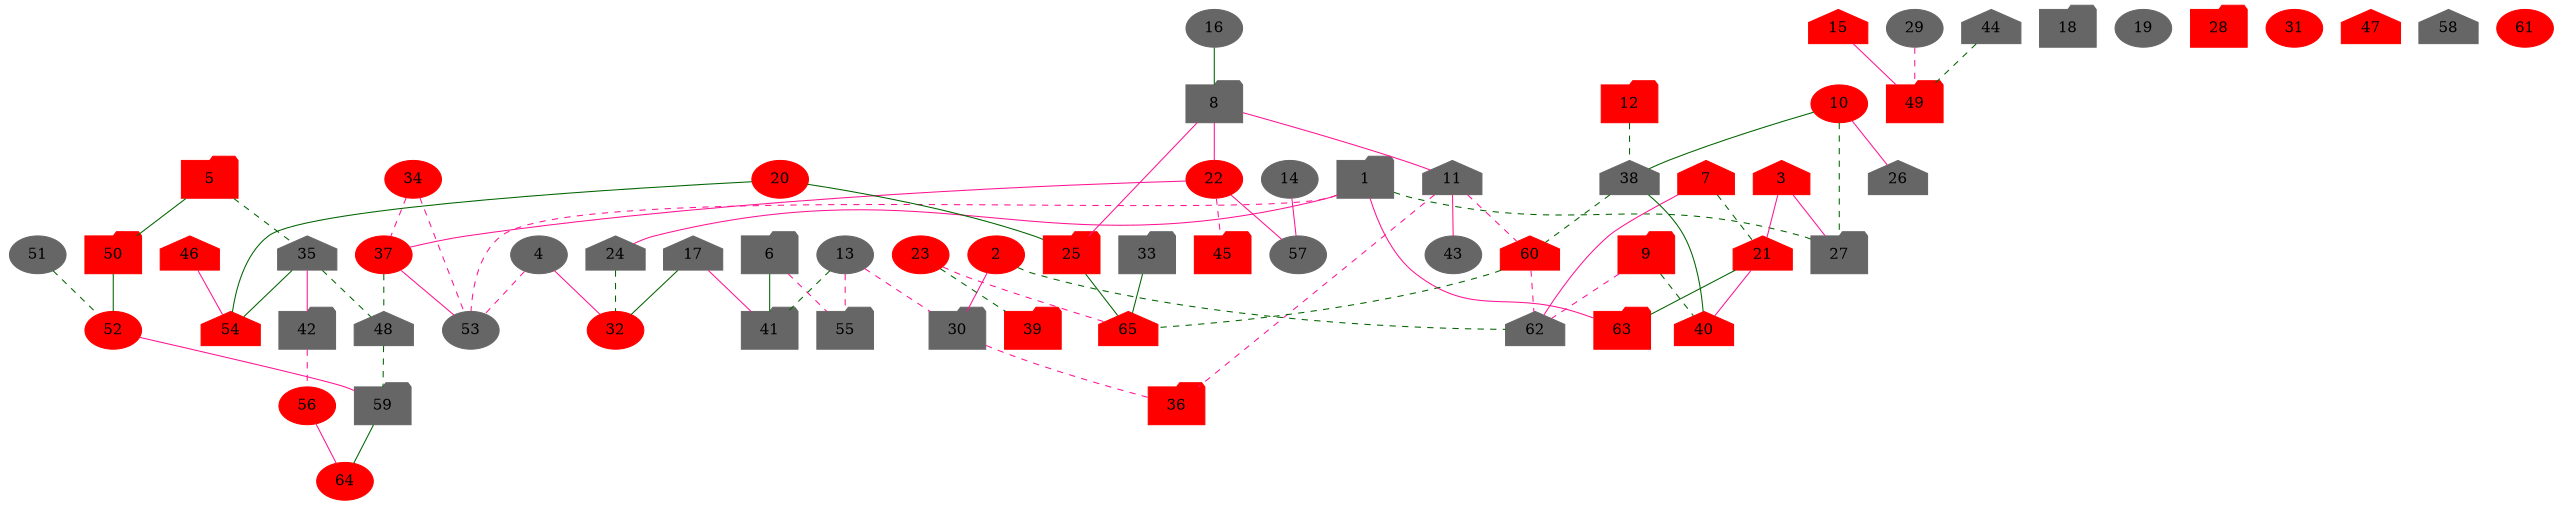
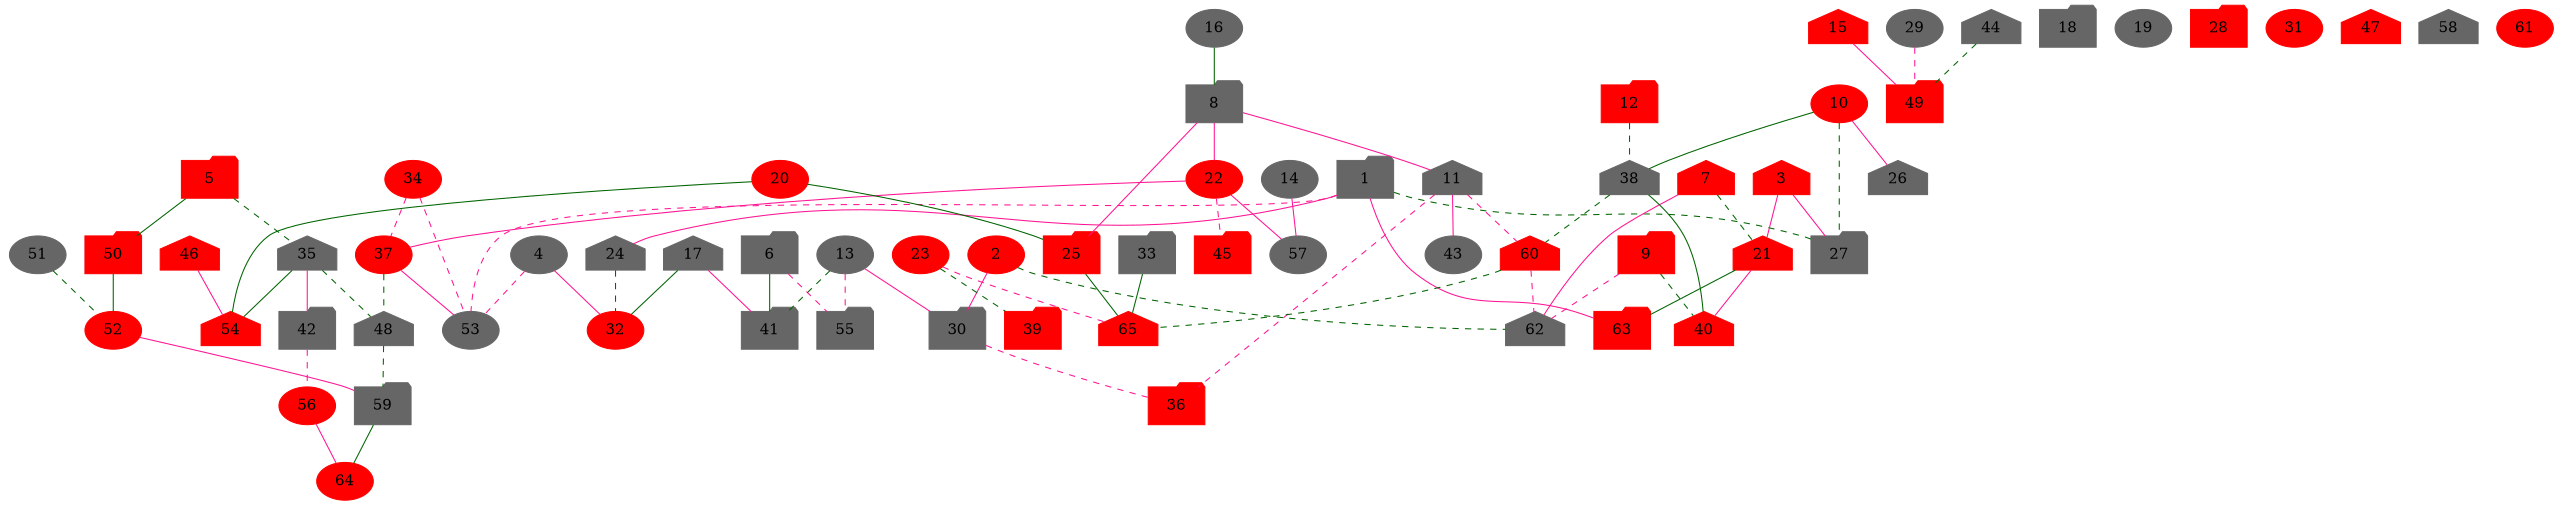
  graph {
    node [color=red shape=ellipse style=filled]
    edge [color=deeppink style=solid]
    1 [color=gray40 shape=folder]
    24 [color=gray40 shape=house]
    27 [color=gray40 shape=folder]
    53 [color=gray40]
    63 [shape=folder]
    32
    30 [color=gray40 shape=folder]
    2
    62 [color=gray40 shape=house]
    36 [shape=folder]
    3 [shape=house]
    21 [shape=house]
    40 [shape=house]
    4 [color=gray40]
    5 [shape=folder]
    35 [color=gray40 shape=house]
    50 [shape=folder]
    54 [shape=house]
    42 [color=gray40 shape=folder]
    48 [color=gray40 shape=house]
    52
    6 [color=gray40 shape=folder]
    41 [color=gray40 shape=folder]
    55 [color=gray40 shape=folder]
    7 [shape=house]
    8 [color=gray40 shape=folder]
    11 [color=gray40 shape=house]
    22
    25 [shape=folder]
    43 [color=gray40]
    60 [shape=house]
    57 [color=gray40]
    37
    45 [shape=folder]
    65 [shape=house]
    9 [shape=folder]
    10
    26 [color=gray40 shape=house]
    38 [color=gray40 shape=house]
    12 [shape=folder]
    13 [color=gray40]
    14 [color=gray40]
    15 [shape=house]
    49 [shape=folder]
    16 [color=gray40]
    17 [color=gray40 shape=house]
    18 [color=gray40 shape=folder]
    19 [color=gray40]
    20
    39 [shape=folder]
    23
    28 [shape=folder]
    29 [color=gray40]
    31
    33 [color=gray40 shape=folder]
    34
    56
    59 [color=gray40 shape=folder]
    64
    44 [color=gray40 shape=house]
    46 [shape=house]
    47 [shape=house]
    51 [color=gray40]
    58 [color=gray40 shape=house]
    61
    1 -- 24
    1 -- 27 [color=darkgreen style=dashed]
    1 -- 53 [style=dashed]
    1 -- 63
    24 -- 32 [color=darkgreen style=dashed]
    30 -- 36 [style=dashed]
    2 -- 30
    2 -- 62 [color=darkgreen style=dashed]
    3 -- 27
    3 -- 21
    21 -- 63 [color=darkgreen]
    21 -- 40
    4 -- 53 [style=dashed]
    4 -- 32
    5 -- 35 [color=darkgreen style=dashed]
    5 -- 50 [color=darkgreen]
    35 -- 54 [color=darkgreen]
    35 -- 42
    35 -- 48 [color=darkgreen style=dashed]
    50 -- 52 [color=darkgreen]
    42 -- 56 [style=dashed]
    48 -- 59 [color=darkgreen style=dashed]
    52 -- 59
    6 -- 41 [color=darkgreen]
    6 -- 55 [style=dashed]
    7 -- 62
    7 -- 21 [color=darkgreen style=dashed]
    8 -- 11
    8 -- 22
    8 -- 25
    11 -- 36 [style=dashed]
    11 -- 43
    11 -- 60 [style=dashed]
    22 -- 57
    22 -- 37
    22 -- 45 [style=dashed]
    25 -- 65 [color=darkgreen]
    60 -- 62 [style=dashed]
    60 -- 65 [color=darkgreen style=dashed]
    37 -- 53
    37 -- 48 [color=darkgreen style=dashed]
    9 -- 62 [style=dashed]
    9 -- 40 [color=darkgreen style=dashed]
    10 -- 27 [color=darkgreen style=dashed]
    10 -- 26
    10 -- 38 [color=darkgreen]
    38 -- 40 [color=darkgreen]
    38 -- 60 [color=darkgreen style=dashed]
    12 -- 38 [color=darkgreen style=dashed]
-   13 -- 30 [style=dashed]
+   13 -- 30
    13 -- 41 [color=darkgreen style=dashed]
    13 -- 55 [style=dashed]
    14 -- 57
    15 -- 49
    16 -- 8 [color=darkgreen]
    17 -- 32 [color=darkgreen]
    17 -- 41
    20 -- 54 [color=darkgreen]
    20 -- 25 [color=darkgreen]
    23 -- 65 [style=dashed]
    23 -- 39 [color=darkgreen style=dashed]
    29 -- 49 [style=dashed]
    33 -- 65 [color=darkgreen]
    34 -- 53 [style=dashed]
    34 -- 37 [style=dashed]
    56 -- 64
    59 -- 64 [color=darkgreen]
    44 -- 49 [color=darkgreen style=dashed]
    46 -- 54
    51 -- 52 [color=darkgreen style=dashed]
  }
